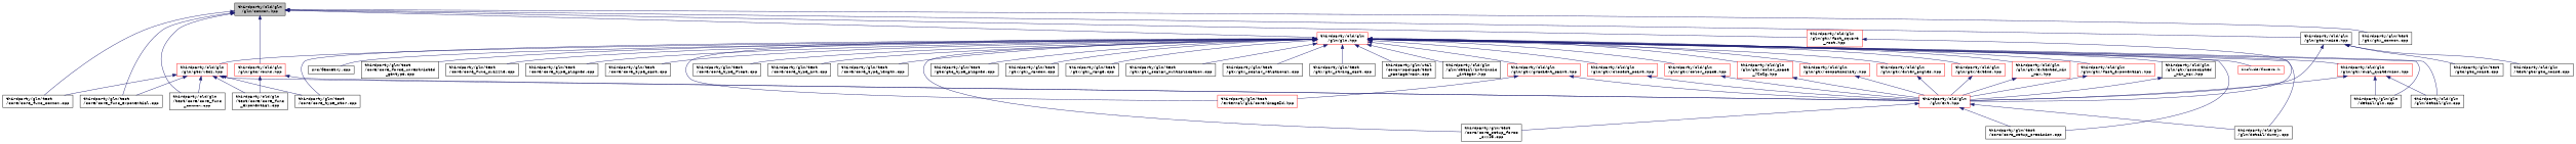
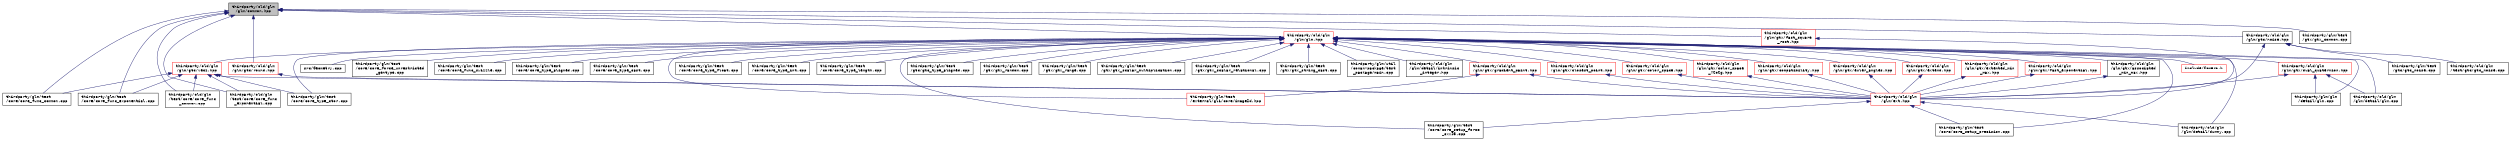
  digraph {
    fontname="DejaVu Sans Mono"
    node [color=black fillcolor=white fontname="DejaVu Sans Mono" fontsize=10 shape=record style=filled]
    edge [color=midnightblue dir=back fontname="DejaVu Sans Mono" fontsize=10 labelfontname=Helvetica labelfontsize=10 style=solid]
    n1 [fillcolor=grey75 fontcolor=black height=0.2 label="thirdparty/old/glm\l/glm/common.hpp" width=0.4]
    n2 [height=0.2 label="thirdparty/glm/test\l/core/core_func_common.cpp" width=0.4]
    n3 [height=0.2 label="thirdparty/glm/test\l/core/core_func_exponential.cpp" width=0.4]
    n4 [height=0.2 label="thirdparty/glm/test\l/gtx/gtx_common.cpp" width=0.4]
    n5 [height=0.2 label="thirdparty/old/glm\l/glm/gtc/noise.hpp" width=0.4]
    n6 [color=red height=0.2 label="thirdparty/old/glm\l/glm/glm.hpp" width=0.4]
    n7 [height=0.2 label="thirdparty/old/glm\l/test/core/core_func\l_common.cpp" width=0.4]
    n8 [height=0.2 label="thirdparty/old/glm\l/test/core/core_func\l_exponential.cpp" width=0.4]
    n9 [color=red height=0.2 label="thirdparty/old/glm\l/glm/gtc/round.hpp" width=0.4]
    n10 [color=red height=0.2 label="thirdparty/old/glm\l/glm/gtx/fast_square\l_root.hpp" width=0.4]
    n11 [height=0.2 label="thirdparty/glm/test\l/gtc/gtc_noise.cpp" width=0.4]
    n12 [color=red height=0.2 label="thirdparty/old/glm\l/glm/ext.hpp" width=0.4]
    n13 [height=0.2 label="thirdparty/old/glm\l/test/gtc/gtc_noise.cpp" width=0.4]
    n14 [height=0.2 label="thirdparty/glm/test\l/core/core_setup_force\l_cxx98.cpp" width=0.4]
    n15 [height=0.2 label="thirdparty/glm/test\l/core/core_setup_precision.cpp" width=0.4]
    n16 [height=0.2 label="thirdparty/old/glm\l/glm/detail/dummy.cpp" width=0.4]
    n17 [color=red height=0.2 label="include/Camera.h" width=0.4]
    n18 [height=0.2 label="src/Geometry.cpp" width=0.4]
    n19 [height=0.2 label="thirdparty/glm/glm\l/detail/glm.cpp" width=0.4]
    n20 [height=0.2 label="thirdparty/glm/test\l/core/core_force_unrestricted\l_gentype.cpp" width=0.4]
    n21 [height=0.2 label="thirdparty/glm/test\l/core/core_func_swizzle.cpp" width=0.4]
    n22 [height=0.2 label="thirdparty/glm/test\l/core/core_type_aligned.cpp" width=0.4]
    n23 [height=0.2 label="thirdparty/glm/test\l/core/core_type_cast.cpp" width=0.4]
    n24 [height=0.2 label="thirdparty/glm/test\l/core/core_type_ctor.cpp" width=0.4]
    n25 [height=0.2 label="thirdparty/glm/test\l/core/core_type_float.cpp" width=0.4]
    n26 [height=0.2 label="thirdparty/glm/test\l/core/core_type_int.cpp" width=0.4]
    n27 [height=0.2 label="thirdparty/glm/test\l/core/core_type_length.cpp" width=0.4]
    n28 [color=red height=0.2 label="thirdparty/glm/test\l/external/gli/core/image2d.hpp" width=0.4]
    n29 [height=0.2 label="thirdparty/glm/test\l/gtc/gtc_type_aligned.cpp" width=0.4]
    n30 [height=0.2 label="thirdparty/glm/test\l/gtx/gtx_random.cpp" width=0.4]
    n31 [height=0.2 label="thirdparty/glm/test\l/gtx/gtx_range.cpp" width=0.4]
    n32 [height=0.2 label="thirdparty/glm/test\l/gtx/gtx_scalar_multiplication.cpp" width=0.4]
    n33 [height=0.2 label="thirdparty/glm/test\l/gtx/gtx_scalar_relational.cpp" width=0.4]
    n34 [height=0.2 label="thirdparty/glm/test\l/gtx/gtx_string_cast.cpp" width=0.4]
    n35 [height=0.2 label="thirdparty/glm/util\l/conan-package/test\l_package/main.cpp" width=0.4]
    n36 [height=0.2 label="thirdparty/old/glm\l/glm/detail/glm.cpp" width=0.4]
    n37 [height=0.2 label="thirdparty/old/glm\l/glm/detail/intrinsic\l_integer.hpp" width=0.4]
    n38 [color=red height=0.2 label="thirdparty/old/glm\l/glm/gtc/vec1.hpp" width=0.4]
    n39 [height=0.2 label="thirdparty/old/glm\l/glm/gtx/associated\l_min_max.hpp" width=0.4]
    n40 [color=red height=0.2 label="thirdparty/old/glm\l/glm/gtx/closest_point.hpp" width=0.4]
    n41 [color=red height=0.2 label="thirdparty/old/glm\l/glm/gtx/color_space.hpp" width=0.4]
    n42 [color=red height=0.2 label="thirdparty/old/glm\l/glm/gtx/color_space\l_YCoCg.hpp" width=0.4]
    n43 [color=red height=0.2 label="thirdparty/old/glm\l/glm/gtx/compatibility.hpp" width=0.4]
    n44 [color=red height=0.2 label="thirdparty/old/glm\l/glm/gtx/dual_quaternion.hpp" width=0.4]
    n45 [color=red height=0.2 label="thirdparty/old/glm\l/glm/gtx/euler_angles.hpp" width=0.4]
    n46 [color=red height=0.2 label="thirdparty/old/glm\l/glm/gtx/extend.hpp" width=0.4]
    n47 [color=red height=0.2 label="thirdparty/old/glm\l/glm/gtx/extented_min\l_max.hpp" width=0.4]
    n48 [color=red height=0.2 label="thirdparty/old/glm\l/glm/gtx/fast_exponential.hpp" width=0.4]
    n49 [color=red height=0.2 label="thirdparty/old/glm\l/glm/gtx/gradient_paint.hpp" width=0.4]
    n1 -> n2
    n1 -> n3
    n1 -> n4
    n1 -> n5
    n1 -> n6
    n1 -> n7
-   n9 -> n8
+   n1 -> n8
    n1 -> n9
    n1 -> n10
    n5 -> n11
    n5 -> n12
    n5 -> n13
    n6 -> n14
    n6 -> n15
    n6 -> n16
    n6 -> n17
    n6 -> n18
    n6 -> n19
    n6 -> n20
    n6 -> n21
    n6 -> n22
    n6 -> n23
    n6 -> n24
    n6 -> n25
    n6 -> n26
    n6 -> n27
    n6 -> n28
    n6 -> n29
    n6 -> n30
    n6 -> n31
    n6 -> n32
    n6 -> n33
    n6 -> n34
    n6 -> n35
    n6 -> n36
    n6 -> n37
    n6 -> n38
    n6 -> n39
    n6 -> n40
    n6 -> n41
    n6 -> n42
    n6 -> n43
    n6 -> n44
    n6 -> n45
    n6 -> n46
    n6 -> n47
    n6 -> n48
    n6 -> n49
    n9 -> n12
    n10 -> n12
    n12 -> n14
    n12 -> n15
    n12 -> n16
    n38 -> n2
    n38 -> n3
    n38 -> n7
    n38 -> n8
    n38 -> n12
    n38 -> n24
    n39 -> n12
    n40 -> n12
    n41 -> n12
    n42 -> n12
    n43 -> n12
    n44 -> n12
    n44 -> n19
    n44 -> n36
    n45 -> n12
    n46 -> n12
    n47 -> n12
    n48 -> n12
    n49 -> n12
    n49 -> n28
  }
